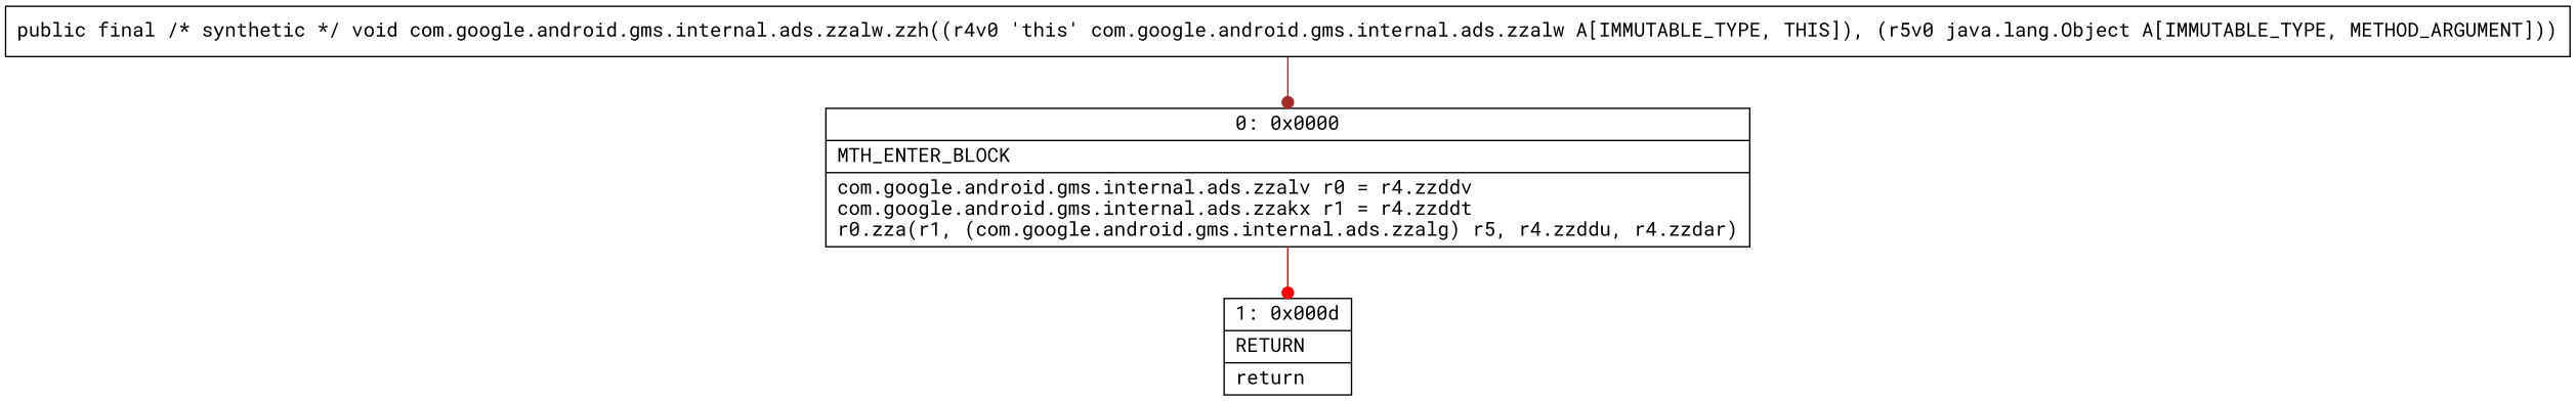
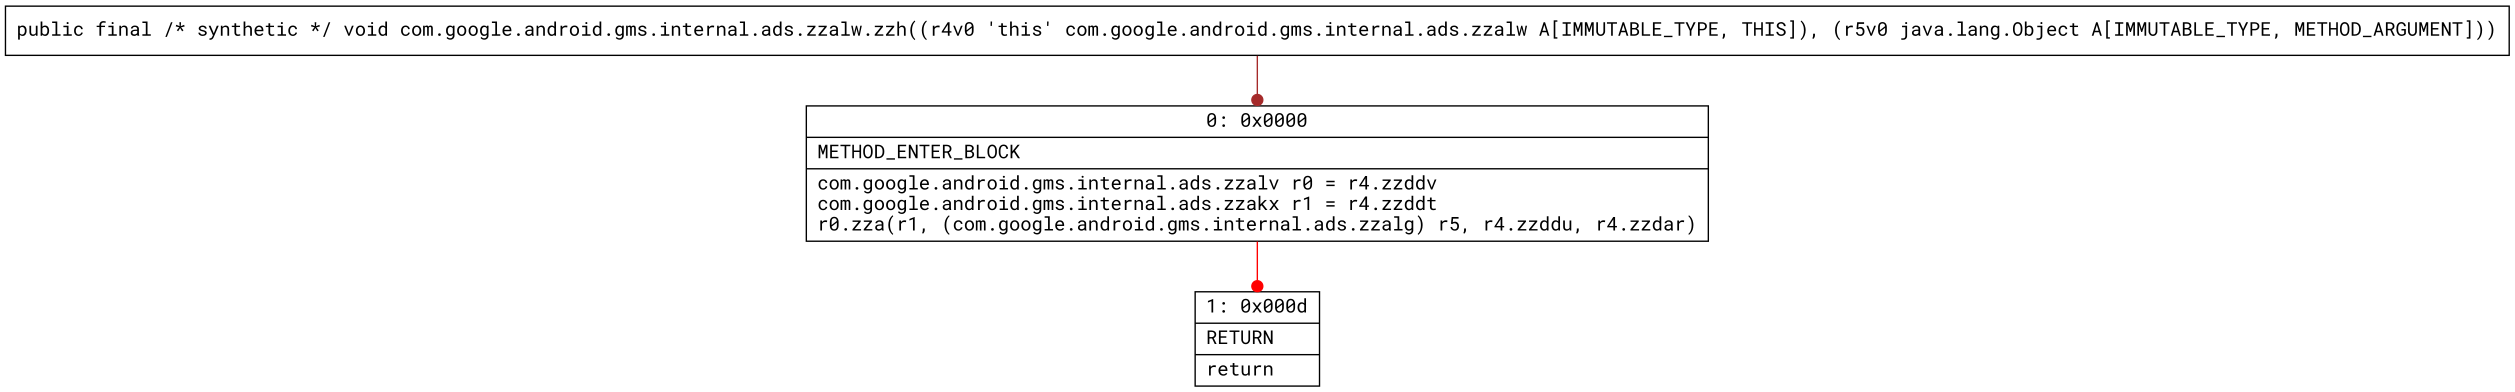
  digraph {
    fontname="Roboto Mono"
    node [shape=record fontname="Roboto Mono"]
    edge [arrowhead=dot fontname="Roboto Mono"]
-   n1 [label="{0\:\ 0x0000|MTH_ENTER_BLOCK\l|com.google.android.gms.internal.ads.zzalv r0 = r4.zzddv\lcom.google.android.gms.internal.ads.zzakx r1 = r4.zzddt\lr0.zza(r1, (com.google.android.gms.internal.ads.zzalg) r5, r4.zzddu, r4.zzdar)\l}"]
+   n1 [label="{0\:\ 0x0000|METHOD_ENTER_BLOCK\l|com.google.android.gms.internal.ads.zzalv r0 = r4.zzddv\lcom.google.android.gms.internal.ads.zzakx r1 = r4.zzddt\lr0.zza(r1, (com.google.android.gms.internal.ads.zzalg) r5, r4.zzddu, r4.zzdar)\l}"]
    n2 [label="{1\:\ 0x000d|RETURN\l|return\l}"]
    n3 [label="{public final \/* synthetic *\/ void com.google.android.gms.internal.ads.zzalw.zzh((r4v0 'this' com.google.android.gms.internal.ads.zzalw A[IMMUTABLE_TYPE, THIS]), (r5v0 java.lang.Object A[IMMUTABLE_TYPE, METHOD_ARGUMENT])) }"]
    n1 -> n2 [color=red]
    n3 -> n1 [color=brown]
  }
